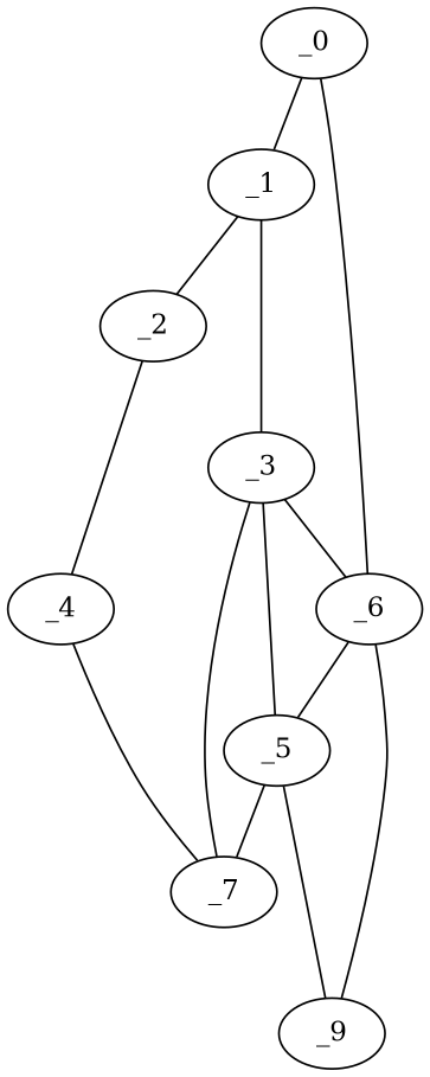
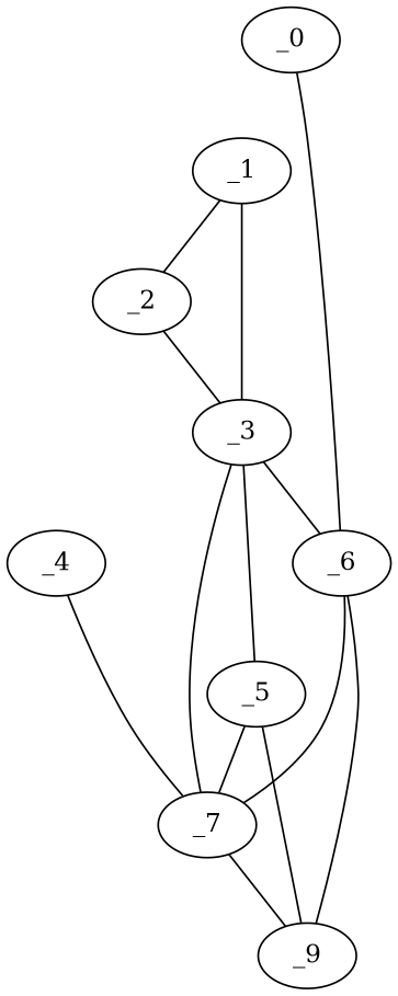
  graph {
    node [x=107]
    edge [valence=2]
    _0 [x=5 y=88]
    _1 [x=49 y=47]
    _6 [y=58]
    _2 [x=58 y=50]
    _3 [x=78 y=44]
    _7 [x=117 y=27]
    n7 [label=_9 x=126 y=26]
    _5 [y=24]
    _4 [x=99 y=49]
-   _0 -- _1 [valence=1]
    _0 -- _6 [valence=1]
    _1 -- _2
    _1 -- _3
-   _6 -- _5
+   _6 -- _7
    _6 -- n7 [valence=1]
-   _2 -- _4
+   _2 -- _3
    _3 -- _6 [valence=1]
    _3 -- _7
    _3 -- _5
+   _7 -- n7
    _5 -- _7
    _5 -- n7 [valence=1]
    _4 -- _7
  }
